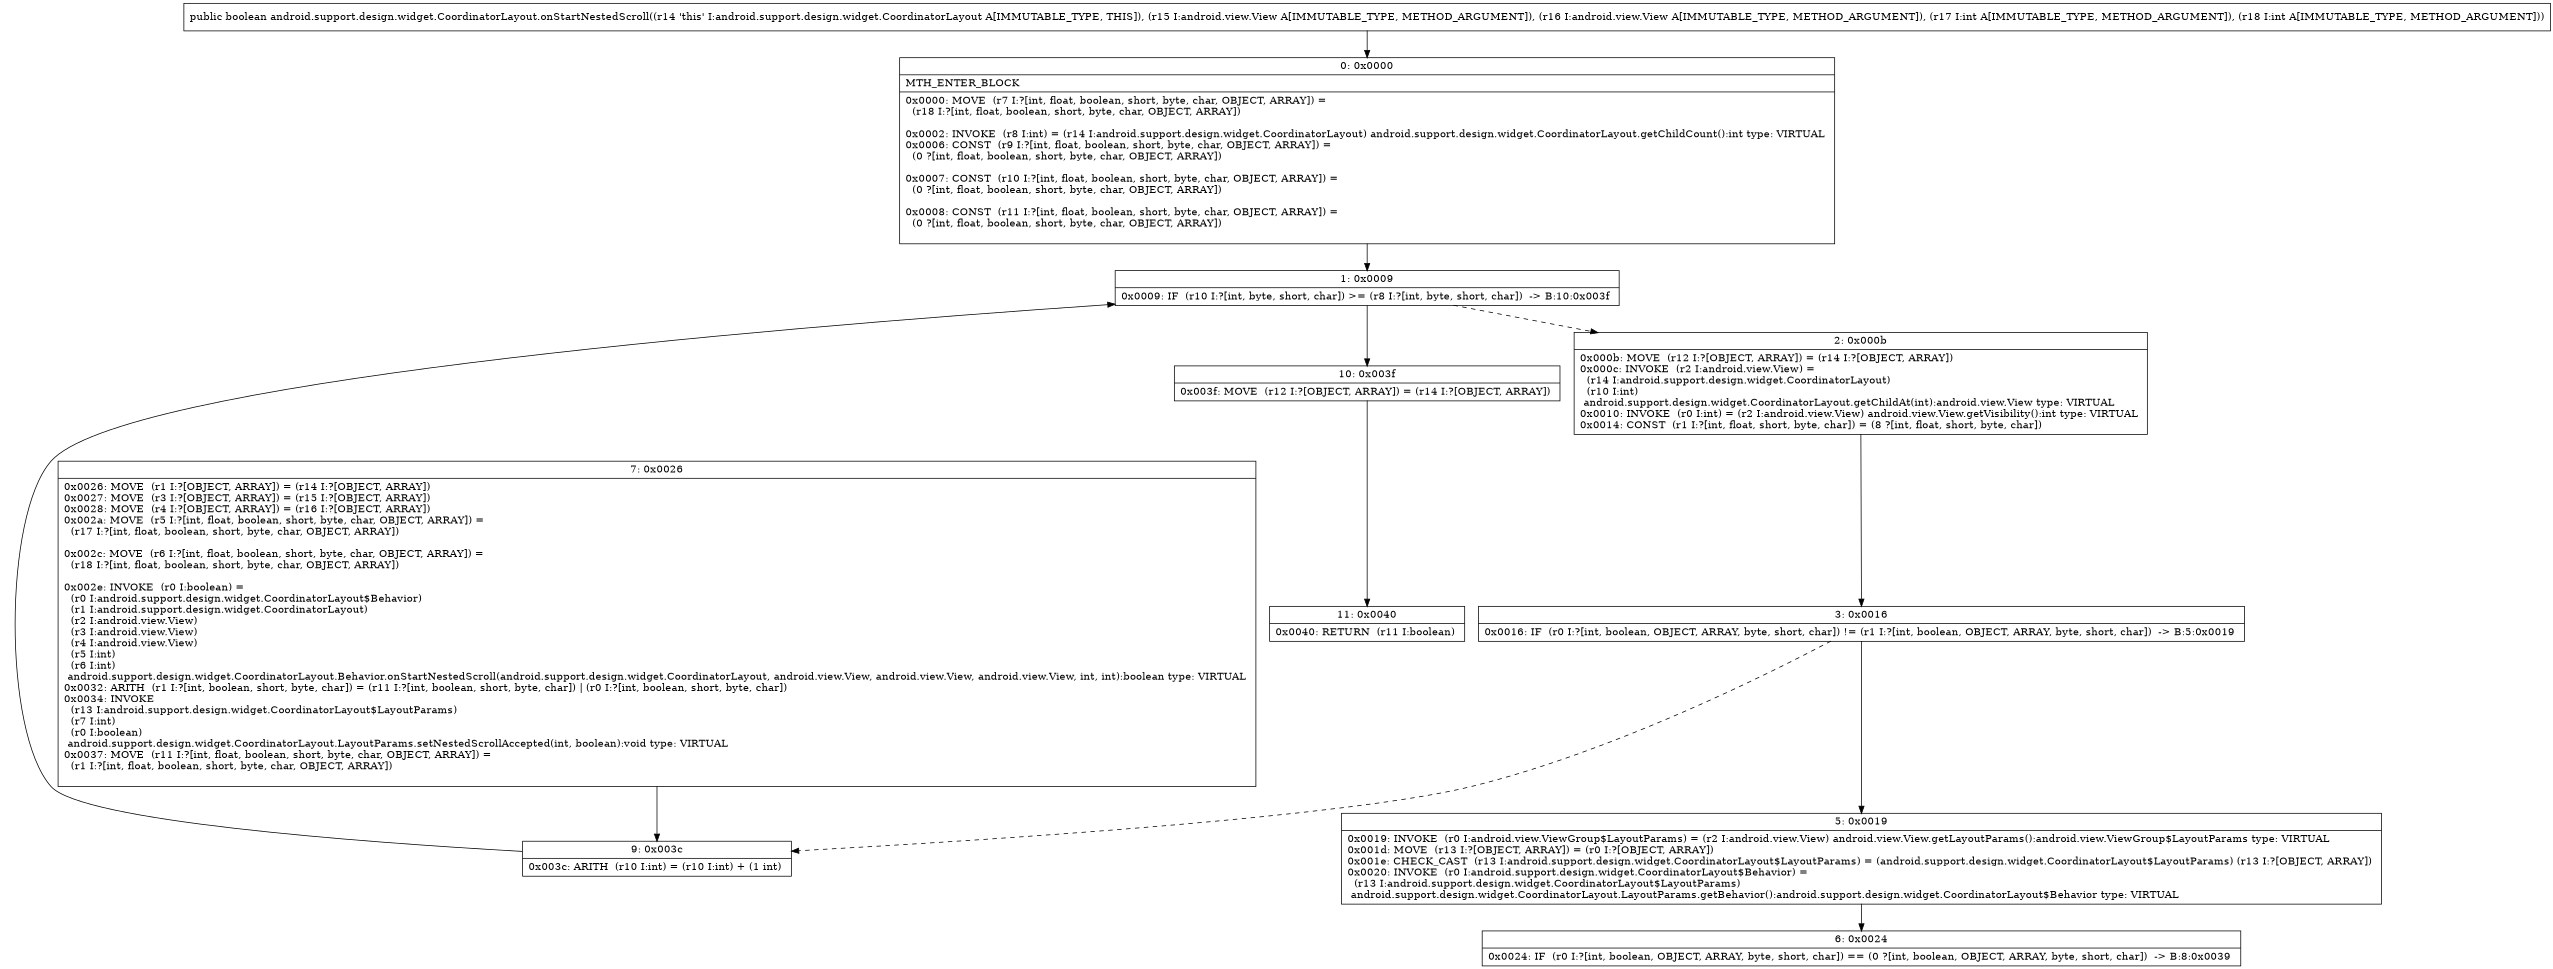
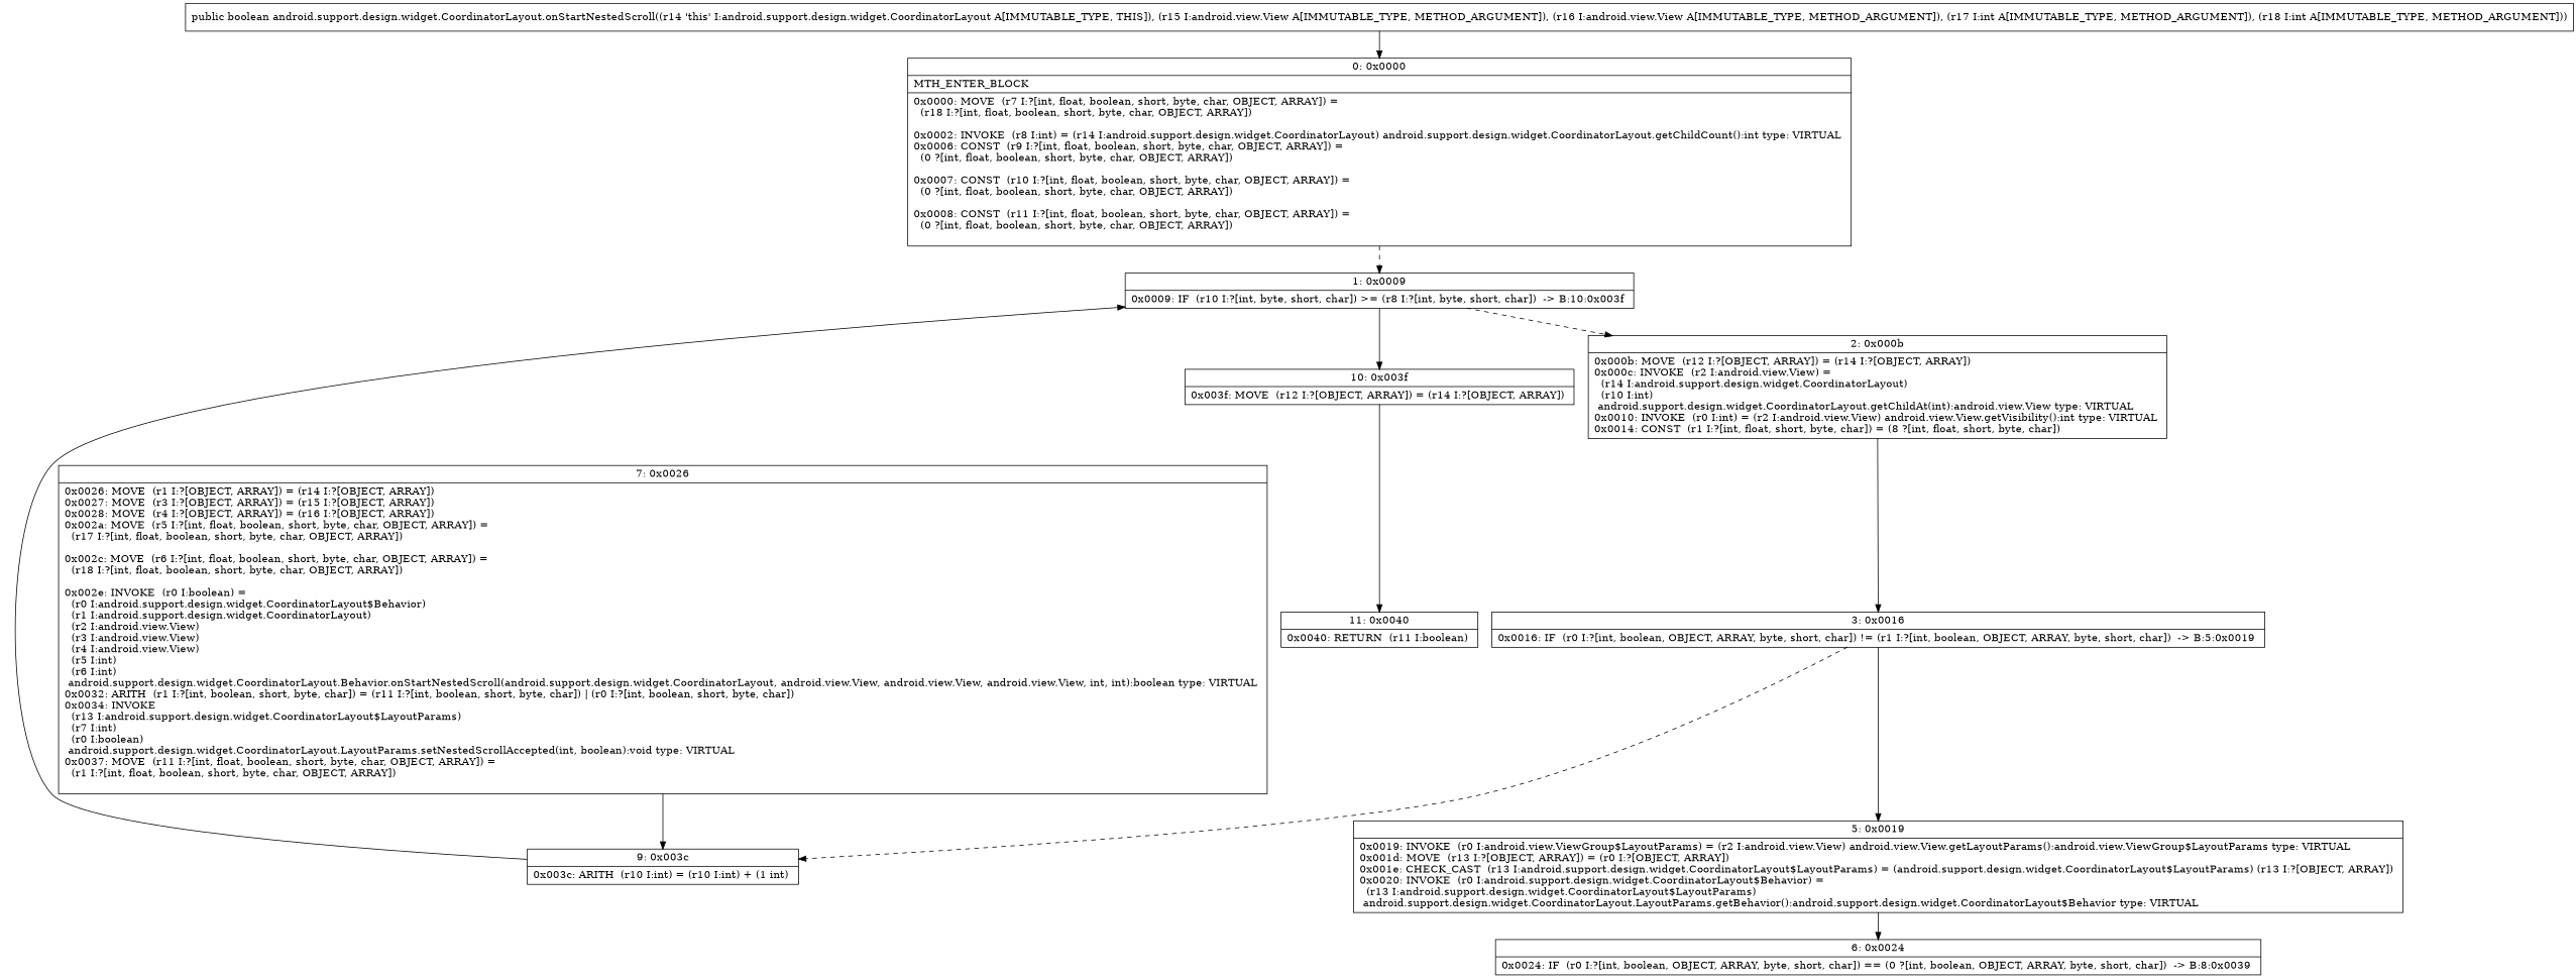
  digraph {
    node [shape=record]
    n1 [label="{0\:\ 0x0000|MTH_ENTER_BLOCK\l|0x0000: MOVE  (r7 I:?[int, float, boolean, short, byte, char, OBJECT, ARRAY]) = \l  (r18 I:?[int, float, boolean, short, byte, char, OBJECT, ARRAY])\l \l0x0002: INVOKE  (r8 I:int) = (r14 I:android.support.design.widget.CoordinatorLayout) android.support.design.widget.CoordinatorLayout.getChildCount():int type: VIRTUAL \l0x0006: CONST  (r9 I:?[int, float, boolean, short, byte, char, OBJECT, ARRAY]) = \l  (0 ?[int, float, boolean, short, byte, char, OBJECT, ARRAY])\l \l0x0007: CONST  (r10 I:?[int, float, boolean, short, byte, char, OBJECT, ARRAY]) = \l  (0 ?[int, float, boolean, short, byte, char, OBJECT, ARRAY])\l \l0x0008: CONST  (r11 I:?[int, float, boolean, short, byte, char, OBJECT, ARRAY]) = \l  (0 ?[int, float, boolean, short, byte, char, OBJECT, ARRAY])\l \l}"]
    n2 [label="{1\:\ 0x0009|0x0009: IF  (r10 I:?[int, byte, short, char]) \>= (r8 I:?[int, byte, short, char])  \-\> B:10:0x003f \l}"]
    n3 [label="{2\:\ 0x000b|0x000b: MOVE  (r12 I:?[OBJECT, ARRAY]) = (r14 I:?[OBJECT, ARRAY]) \l0x000c: INVOKE  (r2 I:android.view.View) = \l  (r14 I:android.support.design.widget.CoordinatorLayout)\l  (r10 I:int)\l android.support.design.widget.CoordinatorLayout.getChildAt(int):android.view.View type: VIRTUAL \l0x0010: INVOKE  (r0 I:int) = (r2 I:android.view.View) android.view.View.getVisibility():int type: VIRTUAL \l0x0014: CONST  (r1 I:?[int, float, short, byte, char]) = (8 ?[int, float, short, byte, char]) \l}"]
    n4 [label="{10\:\ 0x003f|0x003f: MOVE  (r12 I:?[OBJECT, ARRAY]) = (r14 I:?[OBJECT, ARRAY]) \l}"]
    n5 [label="{3\:\ 0x0016|0x0016: IF  (r0 I:?[int, boolean, OBJECT, ARRAY, byte, short, char]) != (r1 I:?[int, boolean, OBJECT, ARRAY, byte, short, char])  \-\> B:5:0x0019 \l}"]
    n6 [label="{11\:\ 0x0040|0x0040: RETURN  (r11 I:boolean) \l}"]
    n7 [label="{5\:\ 0x0019|0x0019: INVOKE  (r0 I:android.view.ViewGroup$LayoutParams) = (r2 I:android.view.View) android.view.View.getLayoutParams():android.view.ViewGroup$LayoutParams type: VIRTUAL \l0x001d: MOVE  (r13 I:?[OBJECT, ARRAY]) = (r0 I:?[OBJECT, ARRAY]) \l0x001e: CHECK_CAST  (r13 I:android.support.design.widget.CoordinatorLayout$LayoutParams) = (android.support.design.widget.CoordinatorLayout$LayoutParams) (r13 I:?[OBJECT, ARRAY]) \l0x0020: INVOKE  (r0 I:android.support.design.widget.CoordinatorLayout$Behavior) = \l  (r13 I:android.support.design.widget.CoordinatorLayout$LayoutParams)\l android.support.design.widget.CoordinatorLayout.LayoutParams.getBehavior():android.support.design.widget.CoordinatorLayout$Behavior type: VIRTUAL \l}"]
    n8 [label="{9\:\ 0x003c|0x003c: ARITH  (r10 I:int) = (r10 I:int) + (1 int) \l}"]
    n9 [label="{6\:\ 0x0024|0x0024: IF  (r0 I:?[int, boolean, OBJECT, ARRAY, byte, short, char]) == (0 ?[int, boolean, OBJECT, ARRAY, byte, short, char])  \-\> B:8:0x0039 \l}"]
    n10 [label="{7\:\ 0x0026|0x0026: MOVE  (r1 I:?[OBJECT, ARRAY]) = (r14 I:?[OBJECT, ARRAY]) \l0x0027: MOVE  (r3 I:?[OBJECT, ARRAY]) = (r15 I:?[OBJECT, ARRAY]) \l0x0028: MOVE  (r4 I:?[OBJECT, ARRAY]) = (r16 I:?[OBJECT, ARRAY]) \l0x002a: MOVE  (r5 I:?[int, float, boolean, short, byte, char, OBJECT, ARRAY]) = \l  (r17 I:?[int, float, boolean, short, byte, char, OBJECT, ARRAY])\l \l0x002c: MOVE  (r6 I:?[int, float, boolean, short, byte, char, OBJECT, ARRAY]) = \l  (r18 I:?[int, float, boolean, short, byte, char, OBJECT, ARRAY])\l \l0x002e: INVOKE  (r0 I:boolean) = \l  (r0 I:android.support.design.widget.CoordinatorLayout$Behavior)\l  (r1 I:android.support.design.widget.CoordinatorLayout)\l  (r2 I:android.view.View)\l  (r3 I:android.view.View)\l  (r4 I:android.view.View)\l  (r5 I:int)\l  (r6 I:int)\l android.support.design.widget.CoordinatorLayout.Behavior.onStartNestedScroll(android.support.design.widget.CoordinatorLayout, android.view.View, android.view.View, android.view.View, int, int):boolean type: VIRTUAL \l0x0032: ARITH  (r1 I:?[int, boolean, short, byte, char]) = (r11 I:?[int, boolean, short, byte, char]) \| (r0 I:?[int, boolean, short, byte, char]) \l0x0034: INVOKE  \l  (r13 I:android.support.design.widget.CoordinatorLayout$LayoutParams)\l  (r7 I:int)\l  (r0 I:boolean)\l android.support.design.widget.CoordinatorLayout.LayoutParams.setNestedScrollAccepted(int, boolean):void type: VIRTUAL \l0x0037: MOVE  (r11 I:?[int, float, boolean, short, byte, char, OBJECT, ARRAY]) = \l  (r1 I:?[int, float, boolean, short, byte, char, OBJECT, ARRAY])\l \l}"]
    n11 [label="{public boolean android.support.design.widget.CoordinatorLayout.onStartNestedScroll((r14 'this' I:android.support.design.widget.CoordinatorLayout A[IMMUTABLE_TYPE, THIS]), (r15 I:android.view.View A[IMMUTABLE_TYPE, METHOD_ARGUMENT]), (r16 I:android.view.View A[IMMUTABLE_TYPE, METHOD_ARGUMENT]), (r17 I:int A[IMMUTABLE_TYPE, METHOD_ARGUMENT]), (r18 I:int A[IMMUTABLE_TYPE, METHOD_ARGUMENT])) }"]
-   n1 -> n2
+   n1 -> n2 [style=dashed]
    n2 -> n3 [style=dashed]
    n2 -> n4
    n3 -> n5
    n4 -> n6
    n5 -> n7
    n5 -> n8 [style=dashed]
    n7 -> n9
    n8 -> n2
    n10 -> n8
    n11 -> n1
  }
